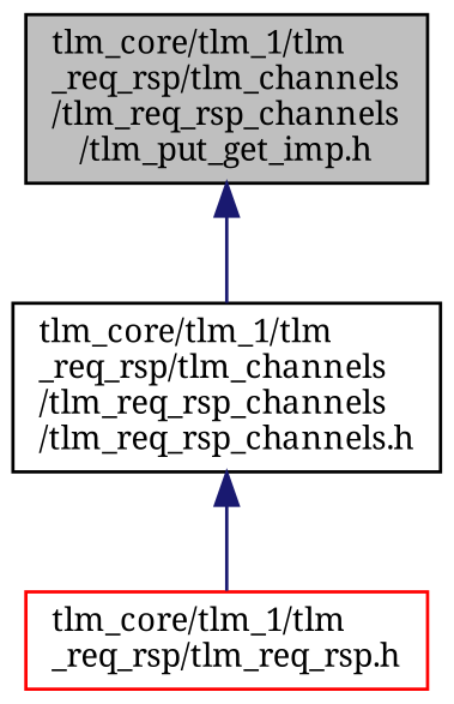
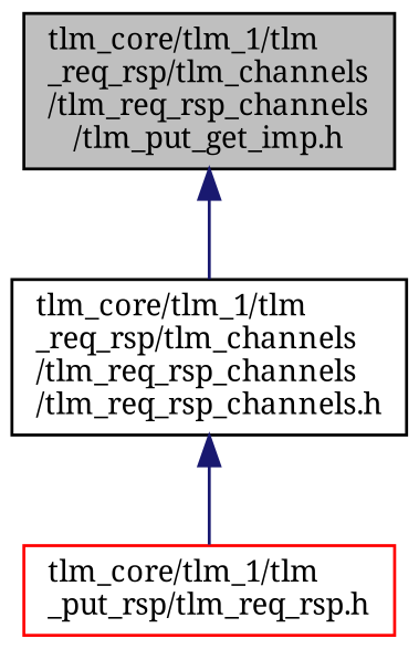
  digraph {
    fontname="Noto Serif"
    node [color=black fillcolor=white fontname="Noto Serif" fontsize=10 shape=record style=filled]
    edge [color=midnightblue dir=back fontname="Noto Serif" fontsize=10 labelfontname=FreeSans labelfontsize=10 style=solid]
    n1 [fillcolor=grey75 fontcolor=black height=0.2 label="tlm_core/tlm_1/tlm\l_req_rsp/tlm_channels\l/tlm_req_rsp_channels\l/tlm_put_get_imp.h" width=0.4]
    n2 [height=0.2 label="tlm_core/tlm_1/tlm\l_req_rsp/tlm_channels\l/tlm_req_rsp_channels\l/tlm_req_rsp_channels.h" width=0.4]
-   n3 [color=red height=0.2 label="tlm_core/tlm_1/tlm\l_req_rsp/tlm_req_rsp.h" width=0.4]
+   n3 [color=red height=0.2 label="tlm_core/tlm_1/tlm\l_put_rsp/tlm_req_rsp.h" width=0.4]
    n1 -> n2
    n2 -> n3
  }
